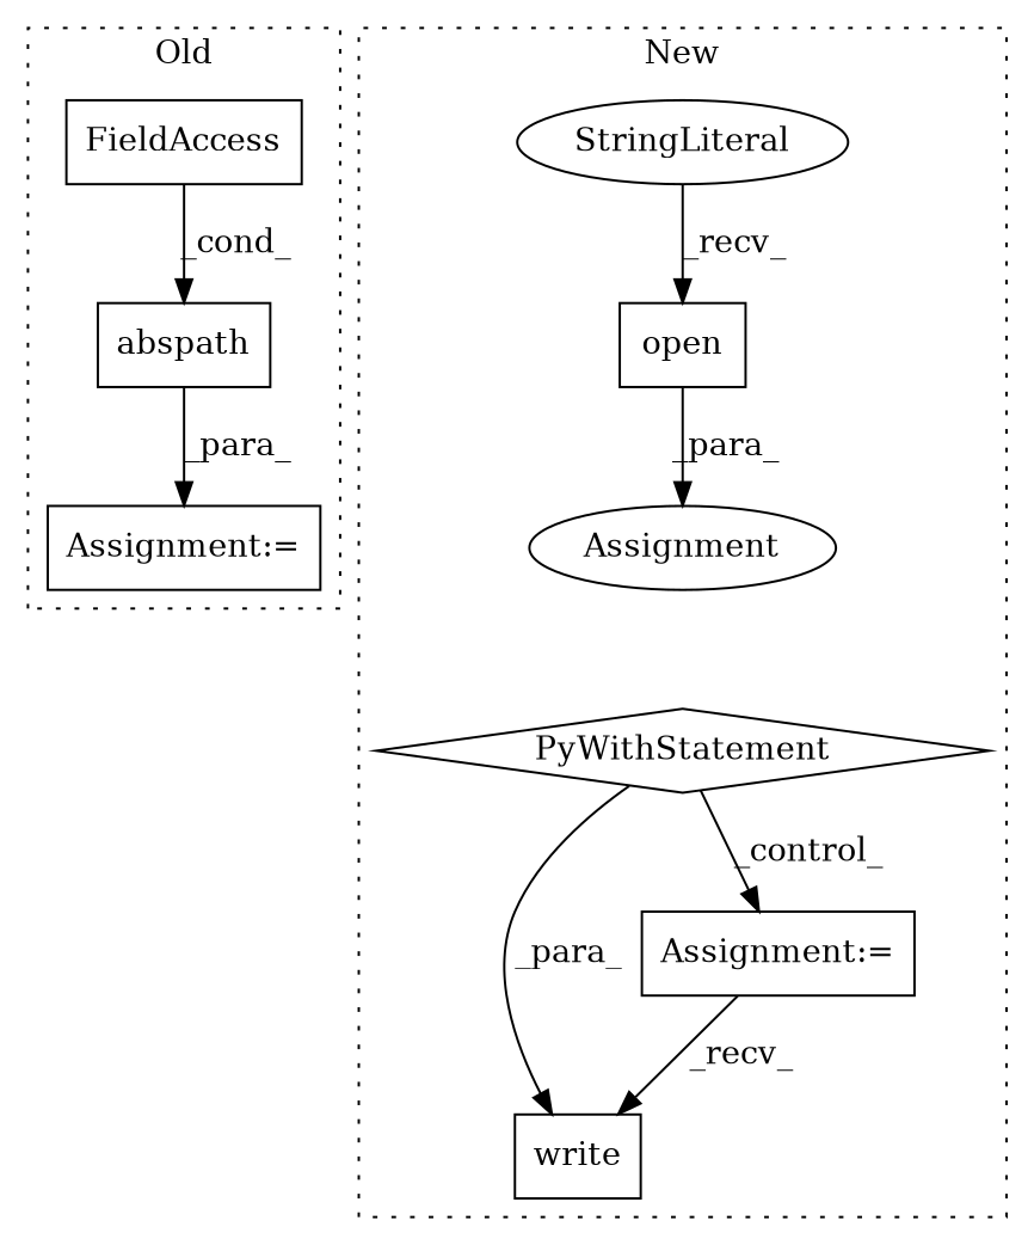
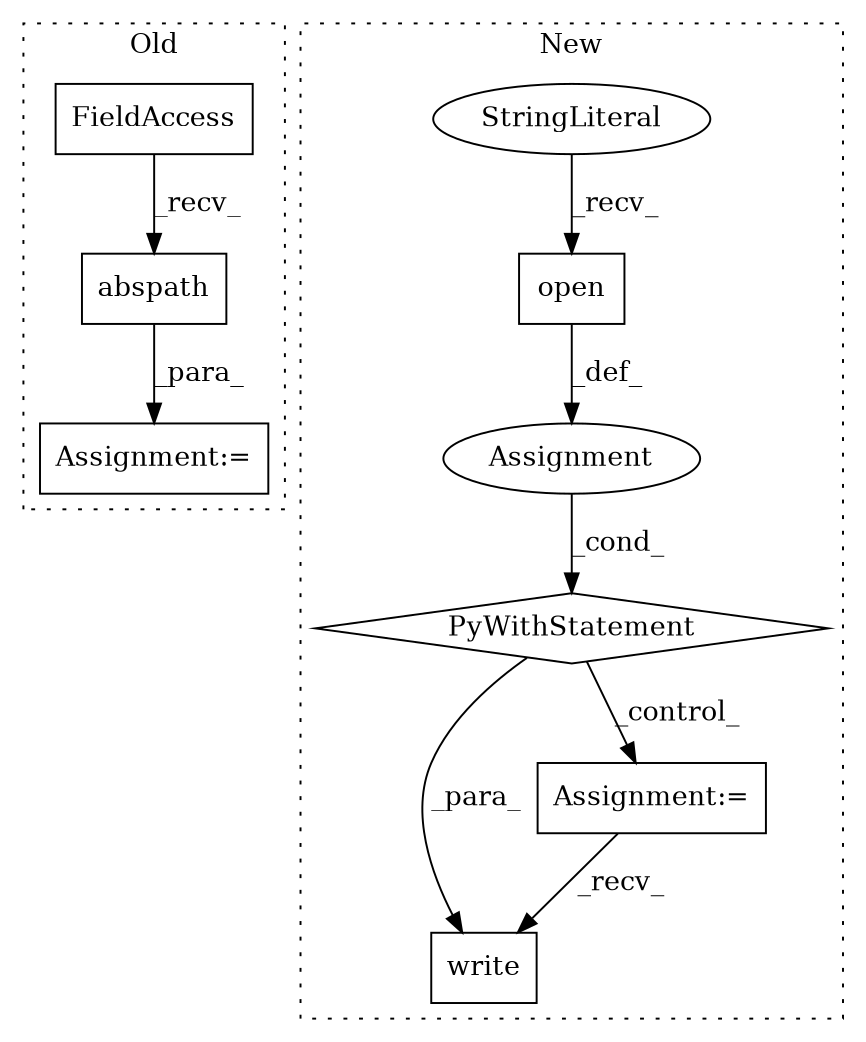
  digraph {
    node [a=32 shape=box]
    n1 [l="8,1" label=abspath s="3347,3512"]
    n2 [a=22 l=7 label=FieldAccess s=3339]
    n3 [a=7 l=1 label="Assignment:=" s=3338]
    n4 [l="6,1" label=write s="4112,4161"]
    n5 [a=42 label=Assignment shape=ellipse]
    n6 [a=104 l="10,2" label=PyWithStatement s="4005,4071" shape=diamond]
    n7 [a=7 l=2 label="Assignment:=" s=4088]
    n8 [l="5,1" label=open s="4015,4070"]
    n9 [a=45 l=3 label=StringLiteral s=4067 shape=ellipse]
    subgraph cluster_1 {
      label=Old
      style=dotted
      n1
      n2
      n3
    }
    subgraph cluster_2 {
      label=New
      style=dotted
      n4
      n5
      n6
      n7
      n8
      n9
    }
    n1 -> n3 [label=_para_]
-   n2 -> n1 [label=_cond_]
+   n2 -> n1 [label=_recv_]
+   n5 -> n6 [label=_cond_]
    n6 -> n4 [label=_para_]
    n6 -> n7 [label=_control_]
    n7 -> n4 [label=_recv_]
-   n8 -> n5 [label=_para_]
+   n8 -> n5 [label=_def_]
    n9 -> n8 [label=_recv_]
  }
